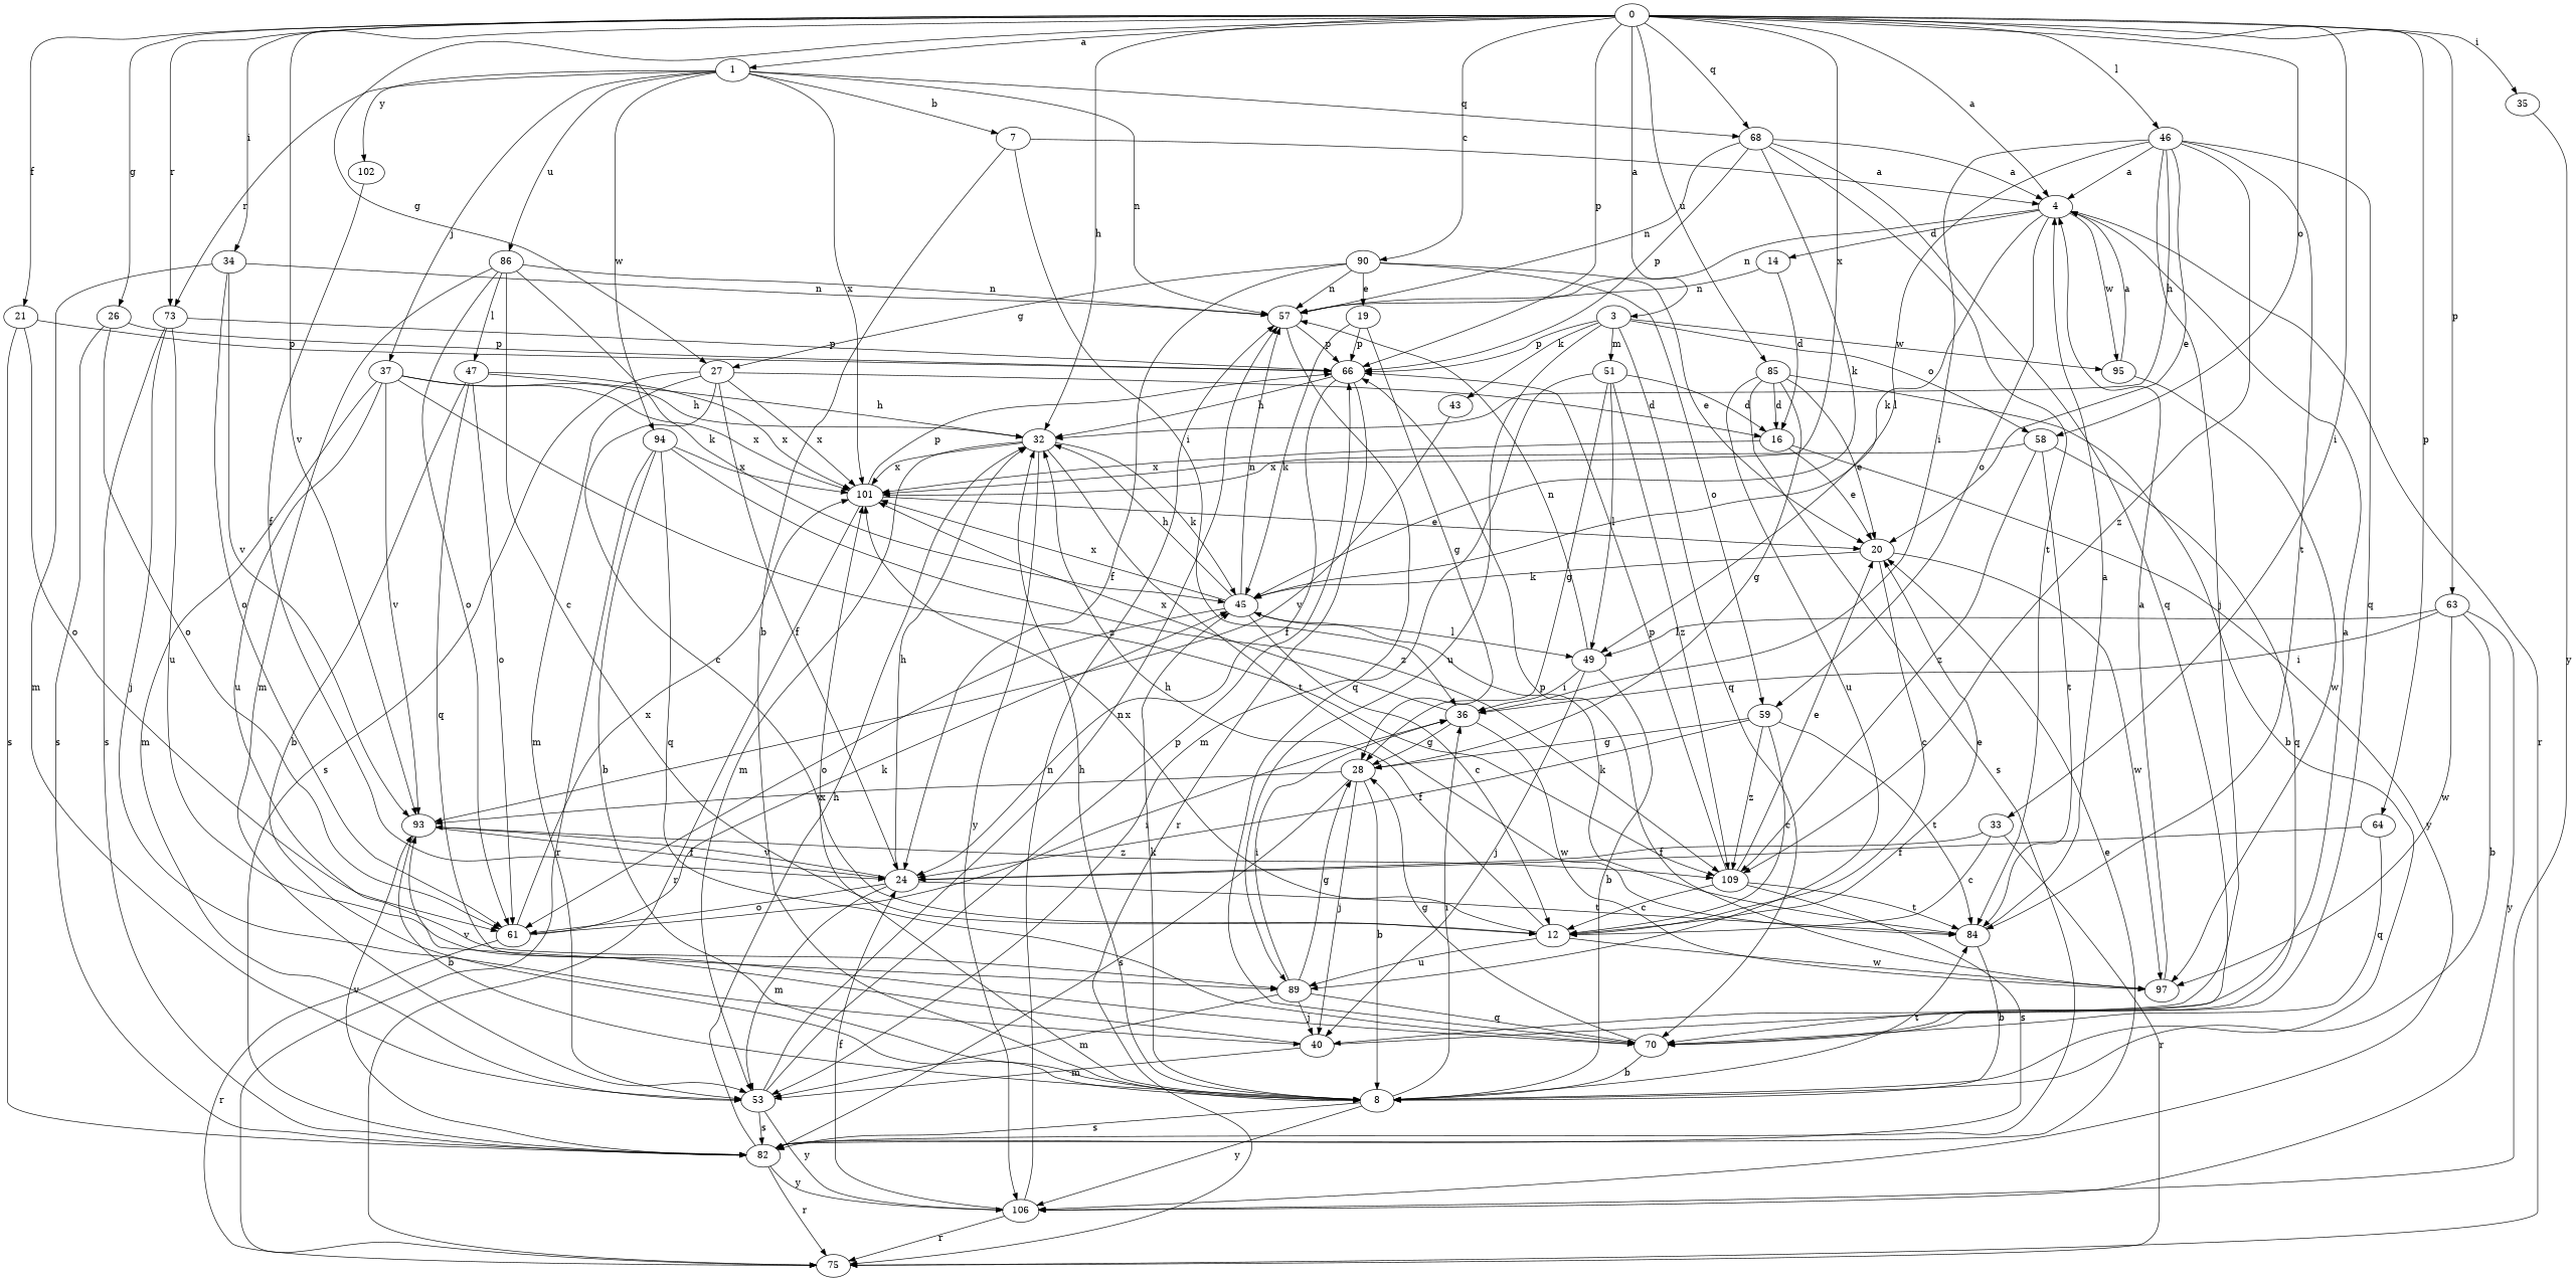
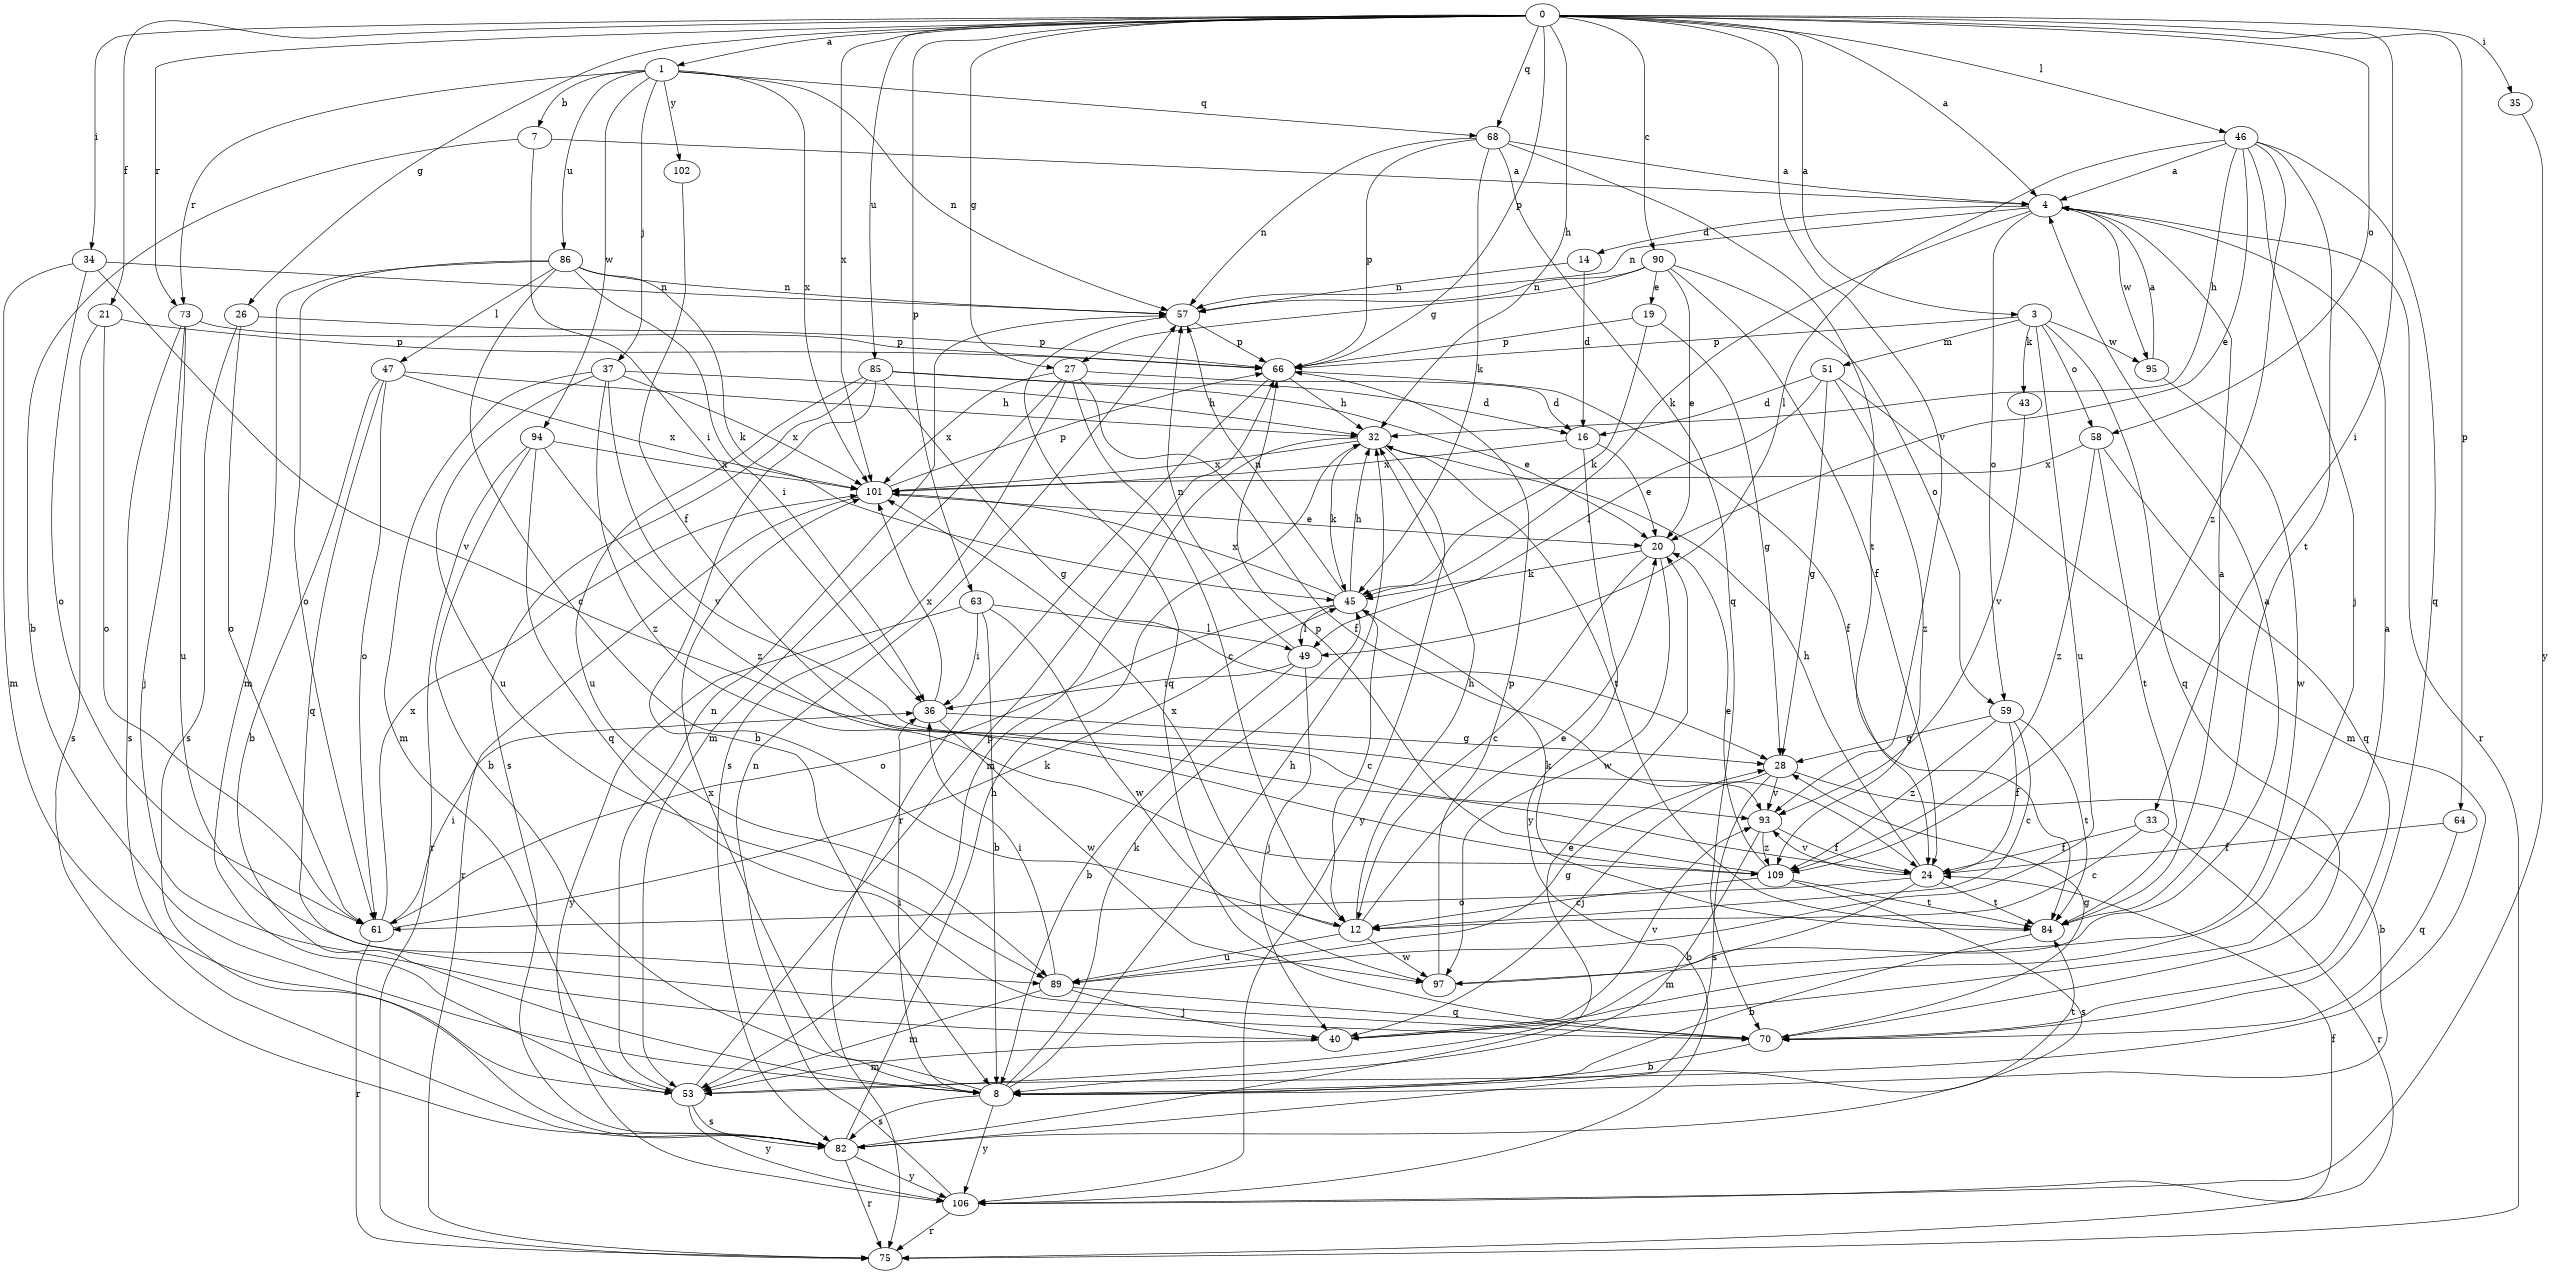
  strict digraph {
    0
    1
    3
    4
    n5 [label=90]
    21
    26
    27
    32
    33
    34
    35
    46
    58
    63
    64
    66
    68
    73
    85
    93
    101
    7
    37
    57
    86
    94
    102
    43
    51
    70
    89
    95
    14
    45
    59
    75
    19
    20
    24
    n41 [label=82]
    61
    12
    16
    53
    84
    106
    40
    109
    49
    47
    8
    36
    97
    28
    0 -> 1 [label=a]
    0 -> 3 [label=a]
    0 -> 4 [label=a]
    0 -> n5 [label=c]
    0 -> 21 [label=f]
    0 -> 26 [label=g]
    0 -> 27 [label=g]
    0 -> 32 [label=h]
    0 -> 33 [label=i]
    0 -> 34 [label=i]
    0 -> 35 [label=i]
    0 -> 46 [label=l]
    0 -> 58 [label=o]
    0 -> 63 [label=p]
    0 -> 64 [label=p]
    0 -> 66 [label=p]
    0 -> 68 [label=q]
    0 -> 73 [label=r]
    0 -> 85 [label=u]
    0 -> 93 [label=v]
    0 -> 101 [label=x]
    1 -> 68 [label=q]
    1 -> 73 [label=r]
    1 -> 101 [label=x]
    1 -> 7 [label=b]
    1 -> 37 [label=j]
    1 -> 57 [label=n]
    1 -> 86 [label=u]
    1 -> 94 [label=w]
    1 -> 102 [label=y]
    3 -> 58 [label=o]
    3 -> 66 [label=p]
    3 -> 43 [label=k]
    3 -> 51 [label=m]
    3 -> 70 [label=q]
    3 -> 89 [label=u]
    3 -> 95 [label=w]
    4 -> 57 [label=n]
    4 -> 95 [label=w]
    4 -> 14 [label=d]
    4 -> 45 [label=k]
    4 -> 59 [label=o]
    4 -> 75 [label=r]
    n5 -> 27 [label=g]
    n5 -> 57 [label=n]
    n5 -> 59 [label=o]
    n5 -> 19 [label=e]
    n5 -> 20 [label=e]
    n5 -> 24 [label=f]
    21 -> 66 [label=p]
    21 -> n41 [label=s]
    21 -> 61 [label=o]
    26 -> 66 [label=p]
    26 -> n41 [label=s]
    26 -> 61 [label=o]
    27 -> 101 [label=x]
    27 -> 24 [label=f]
    27 -> n41 [label=s]
    27 -> 12 [label=c]
    27 -> 16 [label=d]
    27 -> 53 [label=m]
    32 -> 101 [label=x]
    32 -> 45 [label=k]
    32 -> 53 [label=m]
    32 -> 84 [label=t]
    32 -> 106 [label=y]
    33 -> 75 [label=r]
    33 -> 24 [label=f]
    33 -> 12 [label=c]
    34 -> 93 [label=v]
    34 -> 57 [label=n]
    34 -> 61 [label=o]
    34 -> 53 [label=m]
    35 -> 106 [label=y]
    46 -> 4 [label=a]
    46 -> 32 [label=h]
    46 -> 70 [label=q]
    46 -> 20 [label=e]
    46 -> 84 [label=t]
    46 -> 40 [label=j]
    46 -> 109 [label=z]
    46 -> 49 [label=l]
    58 -> 101 [label=x]
    58 -> 70 [label=q]
    58 -> 84 [label=t]
    58 -> 109 [label=z]
    63 -> 106 [label=y]
    63 -> 49 [label=l]
    63 -> 8 [label=b]
    63 -> 36 [label=i]
    63 -> 97 [label=w]
    64 -> 70 [label=q]
    64 -> 24 [label=f]
    66 -> 32 [label=h]
    66 -> 75 [label=r]
    66 -> 24 [label=f]
    68 -> 4 [label=a]
    68 -> 66 [label=p]
    68 -> 57 [label=n]
    68 -> 70 [label=q]
    68 -> 45 [label=k]
    68 -> 84 [label=t]
    73 -> 66 [label=p]
    73 -> 89 [label=u]
    73 -> n41 [label=s]
    73 -> 40 [label=j]
    85 -> 89 [label=u]
    85 -> 20 [label=e]
    85 -> n41 [label=s]
    85 -> 16 [label=d]
    85 -> 8 [label=b]
    85 -> 28 [label=g]
    93 -> 24 [label=f]
    93 -> 109 [label=z]
    93 -> 8 [label=b]
    101 -> 66 [label=p]
    101 -> 75 [label=r]
    101 -> 20 [label=e]
    7 -> 4 [label=a]
    7 -> 8 [label=b]
    7 -> 36 [label=i]
    37 -> 32 [label=h]
    37 -> 93 [label=v]
    37 -> 101 [label=x]
    37 -> 89 [label=u]
    37 -> 53 [label=m]
    37 -> 109 [label=z]
    57 -> 66 [label=p]
    57 -> 70 [label=q]
    86 -> 57 [label=n]
    86 -> 45 [label=k]
    86 -> 61 [label=o]
    86 -> 12 [label=c]
    86 -> 53 [label=m]
    86 -> 47 [label=l]
-   46 -> 36 [label=i]
+   86 -> 36 [label=i]
    94 -> 101 [label=x]
    94 -> 70 [label=q]
    94 -> 75 [label=r]
    94 -> 109 [label=z]
    94 -> 8 [label=b]
    102 -> 24 [label=f]
    43 -> 93 [label=v]
    51 -> 16 [label=d]
    51 -> 53 [label=m]
    51 -> 109 [label=z]
    51 -> 49 [label=l]
    51 -> 28 [label=g]
    70 -> 8 [label=b]
    70 -> 28 [label=g]
    89 -> 70 [label=q]
    89 -> 53 [label=m]
    89 -> 40 [label=j]
    89 -> 36 [label=i]
    89 -> 28 [label=g]
    95 -> 4 [label=a]
    95 -> 97 [label=w]
    14 -> 57 [label=n]
    14 -> 16 [label=d]
    45 -> 32 [label=h]
    45 -> 101 [label=x]
    45 -> 57 [label=n]
    45 -> 61 [label=o]
    45 -> 12 [label=c]
    45 -> 49 [label=l]
    59 -> 24 [label=f]
    59 -> 12 [label=c]
    59 -> 84 [label=t]
    59 -> 109 [label=z]
    59 -> 28 [label=g]
    19 -> 66 [label=p]
    19 -> 45 [label=k]
    19 -> 28 [label=g]
    20 -> 45 [label=k]
    20 -> 12 [label=c]
    20 -> 97 [label=w]
    24 -> 32 [label=h]
    24 -> 93 [label=v]
    24 -> 61 [label=o]
    24 -> 53 [label=m]
    24 -> 84 [label=t]
    n41 -> 32 [label=h]
-   n41 -> 93 [label=v]
    n41 -> 75 [label=r]
    n41 -> 20 [label=e]
    n41 -> 106 [label=y]
    61 -> 101 [label=x]
    61 -> 45 [label=k]
    61 -> 75 [label=r]
    61 -> 36 [label=i]
    12 -> 32 [label=h]
    12 -> 101 [label=x]
    12 -> 89 [label=u]
    12 -> 20 [label=e]
    12 -> 97 [label=w]
    16 -> 101 [label=x]
    16 -> 20 [label=e]
    16 -> 106 [label=y]
    53 -> 66 [label=p]
    53 -> 57 [label=n]
    53 -> n41 [label=s]
    53 -> 106 [label=y]
    84 -> 4 [label=a]
    84 -> 45 [label=k]
    84 -> 8 [label=b]
    106 -> 57 [label=n]
    106 -> 75 [label=r]
    106 -> 24 [label=f]
    40 -> 4 [label=a]
    40 -> 93 [label=v]
    40 -> 53 [label=m]
    109 -> 66 [label=p]
    109 -> 20 [label=e]
    109 -> n41 [label=s]
    109 -> 12 [label=c]
    109 -> 84 [label=t]
    49 -> 57 [label=n]
    49 -> 40 [label=j]
    49 -> 8 [label=b]
    49 -> 36 [label=i]
    47 -> 32 [label=h]
    47 -> 101 [label=x]
    47 -> 70 [label=q]
    47 -> 61 [label=o]
    47 -> 8 [label=b]
    8 -> 32 [label=h]
    8 -> 101 [label=x]
    8 -> 45 [label=k]
    8 -> n41 [label=s]
    8 -> 84 [label=t]
    8 -> 106 [label=y]
    8 -> 36 [label=i]
    36 -> 101 [label=x]
    36 -> 97 [label=w]
    36 -> 28 [label=g]
    97 -> 4 [label=a]
    97 -> 66 [label=p]
    28 -> 93 [label=v]
    28 -> n41 [label=s]
    28 -> 40 [label=j]
    28 -> 8 [label=b]
  }
